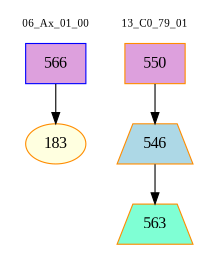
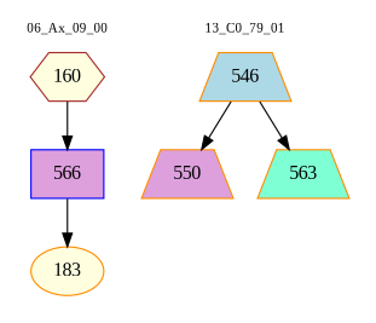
  digraph {
    fontname="Liberation Serif"
    node [color=darkorange fillcolor=lightyellow fontname="Liberation Serif" shape=box style=filled]
    edge [color=black fontname="Liberation Serif"]
+   n1 [color=brown label=160 shape=hexagon]
    n2 [color=blue fillcolor=plum label=566]
    n3 [label=183 shape=ellipse]
-   n4 [fillcolor=plum label=550]
+   n4 [fillcolor=plum label=550 shape=trapezium]
    n5 [fillcolor=lightblue label=546 shape=trapezium]
    n6 [fillcolor=aquamarine label=563 shape=trapezium]
    subgraph cluster_1 {
      color=white
      fontsize=10
-     label="06_Ax_01_00"
+     label="06_Ax_09_00"
+     n1
      n2
      n3
    }
    subgraph cluster_2 {
      color=white
      fontsize=10
      label="13_C0_79_01"
      n4
      n5
      n6
    }
+   n1 -> n2
    n2 -> n3
-   n4 -> n5
+   n5 -> n4
    n5 -> n6
  }
